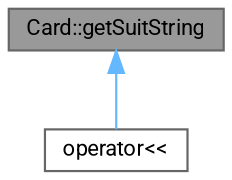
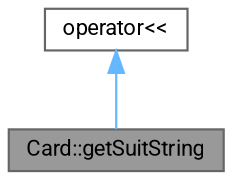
  digraph {
    rankdir=TB
    fontname=Roboto
    node [fontname=Roboto fontsize=10 shape=box style=filled]
    n1 [color=gray40 fillcolor=grey60 fontcolor=black height=0.2 label="Card::getSuitString" width=0.4]
    n2 [color=grey40 fillcolor=white height=0.2 label="operator\<\<" width=0.4]
-   n1 -> n2 [color=steelblue1 dir=back fontname=Roboto fontsize=10 labelfontname=Helvetica labelfontsize=10 style=solid]
+   n2 -> n1 [color=steelblue1 dir=back fontname=Roboto fontsize=10 labelfontname=Helvetica labelfontsize=10 style=solid]
  }
